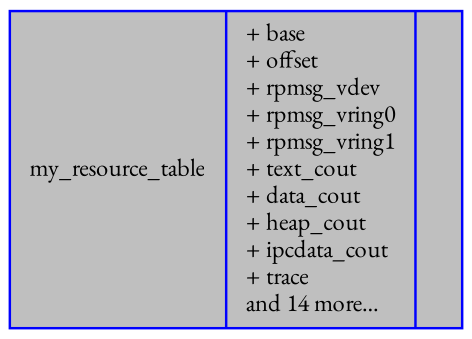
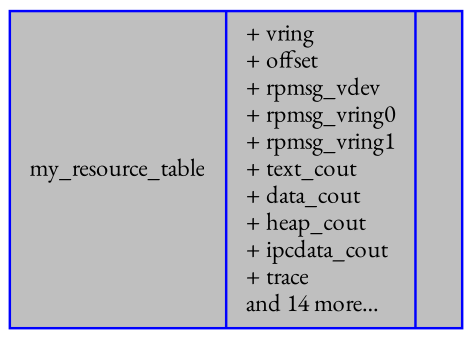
  digraph {
    rankdir=LR
    fontname="EB Garamond"
-   n1 [color=blue fillcolor=grey75 fontcolor=black fontname="EB Garamond" fontsize=10 height=0.2 label="{my_resource_table\n|+ base\l+ offset\l+ rpmsg_vdev\l+ rpmsg_vring0\l+ rpmsg_vring1\l+ text_cout\l+ data_cout\l+ heap_cout\l+ ipcdata_cout\l+ trace\land 14 more...\l|}" shape=record style=filled width=0.4]
+   n1 [color=blue fillcolor=grey75 fontcolor=black fontname="EB Garamond" fontsize=10 height=0.2 label="{my_resource_table\n|+ vring\l+ offset\l+ rpmsg_vdev\l+ rpmsg_vring0\l+ rpmsg_vring1\l+ text_cout\l+ data_cout\l+ heap_cout\l+ ipcdata_cout\l+ trace\land 14 more...\l|}" shape=record style=filled width=0.4]
  }
